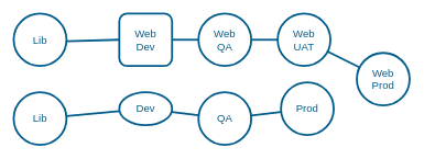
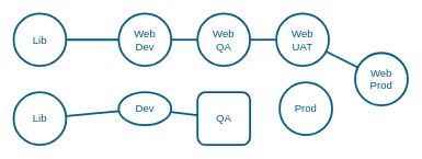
  <mxCell id="0" />
  <mxCell id="1" parent="0" />
  <mxCell id="2" value="Lib" style="ellipse;whiteSpace=wrap;html=1;strokeWidth=3;strokeColor=#025D8C;fontSize=16;fontColor=#025D8C;labelBackgroundColor=none;" parent="1" vertex="1"><mxGeometry x="20" y="20" width="80" height="80" as="geometry" /></mxCell>
- <mxCell id="3" value="&lt;div&gt;Web&lt;/div&gt;&lt;div&gt;Dev&lt;br&gt;&lt;/div&gt;" style="whiteSpace=wrap;html=1;strokeWidth=3;strokeColor=#025D8C;fontSize=16;fontColor=#025D8C;labelBackgroundColor=none;rounded=1;" parent="1" vertex="1"><mxGeometry x="180" y="20" width="80" height="80" as="geometry" /></mxCell>
+ <mxCell id="3" value="&lt;div&gt;Web&lt;/div&gt;&lt;div&gt;Dev&lt;br&gt;&lt;/div&gt;" style="ellipse;whiteSpace=wrap;html=1;strokeWidth=3;strokeColor=#025D8C;fontSize=16;fontColor=#025D8C;labelBackgroundColor=none;" parent="1" vertex="1"><mxGeometry x="180" y="20" width="80" height="80" as="geometry" /></mxCell>
  <mxCell id="4" value="&lt;div&gt;Web&lt;/div&gt;&lt;div&gt;QA&lt;br&gt;&lt;/div&gt;" style="ellipse;whiteSpace=wrap;html=1;strokeWidth=3;strokeColor=#025D8C;fontSize=16;fontColor=#025D8C;labelBackgroundColor=none;" parent="1" vertex="1"><mxGeometry x="300" y="20" width="80" height="80" as="geometry" /></mxCell>
  <mxCell id="5" value="&lt;div&gt;Web&lt;/div&gt;&lt;div&gt;UAT&lt;br&gt;&lt;/div&gt;" style="ellipse;whiteSpace=wrap;html=1;strokeWidth=3;strokeColor=#025D8C;fontSize=16;fontColor=#025D8C;labelBackgroundColor=none;" parent="1" vertex="1"><mxGeometry x="420" y="20" width="80" height="80" as="geometry" /></mxCell>
  <mxCell id="6" value="&lt;div&gt;Web&lt;/div&gt;&lt;div&gt;Prod&lt;br&gt;&lt;/div&gt;" style="ellipse;whiteSpace=wrap;html=1;strokeWidth=3;strokeColor=#025D8C;fontSize=16;fontColor=#025D8C;labelBackgroundColor=none;" parent="1" vertex="1"><mxGeometry x="540" y="80" width="80" height="80" as="geometry" /></mxCell>
  <mxCell id="7" value="" style="endArrow=none;html=1;rounded=0;fontColor=#025D8C;strokeColor=#025D8C;strokeWidth=3;labelBackgroundColor=none;" parent="1" source="5" target="6" edge="1"><mxGeometry width="50" height="50" relative="1" as="geometry"><mxPoint x="630" y="430" as="sourcePoint" /><mxPoint x="680" y="380" as="targetPoint" /></mxGeometry></mxCell>
  <mxCell id="8" value="" style="endArrow=none;html=1;rounded=0;fontColor=#025D8C;strokeColor=#025D8C;strokeWidth=3;labelBackgroundColor=none;" parent="1" source="4" target="5" edge="1"><mxGeometry width="50" height="50" relative="1" as="geometry"><mxPoint x="630" y="430" as="sourcePoint" /><mxPoint x="680" y="380" as="targetPoint" /></mxGeometry></mxCell>
  <mxCell id="9" value="" style="endArrow=none;html=1;rounded=0;fontColor=#025D8C;strokeColor=#025D8C;strokeWidth=3;labelBackgroundColor=none;" parent="1" source="3" target="4" edge="1"><mxGeometry width="50" height="50" relative="1" as="geometry"><mxPoint x="630" y="430" as="sourcePoint" /><mxPoint x="680" y="380" as="targetPoint" /></mxGeometry></mxCell>
  <mxCell id="10" value="" style="endArrow=none;html=1;rounded=0;fontColor=#025D8C;strokeColor=#025D8C;strokeWidth=3;labelBackgroundColor=none;" parent="1" source="2" target="3" edge="1"><mxGeometry width="50" height="50" relative="1" as="geometry"><mxPoint x="630" y="430" as="sourcePoint" /><mxPoint x="680" y="380" as="targetPoint" /></mxGeometry></mxCell>
  <mxCell id="11" value="Lib" style="ellipse;whiteSpace=wrap;html=1;strokeWidth=3;strokeColor=#025D8C;fontSize=16;fontColor=#025D8C;labelBackgroundColor=none;" parent="1" vertex="1"><mxGeometry x="20" y="140" width="80" height="80" as="geometry" /></mxCell>
  <mxCell id="12" value="Dev" style="ellipse;whiteSpace=wrap;html=1;strokeWidth=3;strokeColor=#025D8C;fontSize=16;fontColor=#025D8C;labelBackgroundColor=none;" parent="1" vertex="1"><mxGeometry x="180" y="140" width="80" height="50" as="geometry" /></mxCell>
- <mxCell id="13" value="QA" style="ellipse;whiteSpace=wrap;html=1;strokeWidth=3;strokeColor=#025D8C;fontSize=16;fontColor=#025D8C;labelBackgroundColor=none;" parent="1" vertex="1"><mxGeometry x="300" y="140" width="80" height="80" as="geometry" /></mxCell>
+ <mxCell id="13" value="QA" style="whiteSpace=wrap;html=1;strokeWidth=3;strokeColor=#025D8C;fontSize=16;fontColor=#025D8C;labelBackgroundColor=none;rounded=1;" parent="1" vertex="1"><mxGeometry x="300" y="140" width="80" height="80" as="geometry" /></mxCell>
  <mxCell id="14" value="Prod" style="ellipse;whiteSpace=wrap;html=1;strokeWidth=3;strokeColor=#025D8C;fontSize=16;fontColor=#025D8C;labelBackgroundColor=none;" parent="1" vertex="1"><mxGeometry x="425" y="125" width="80" height="80" as="geometry" /></mxCell>
- <mxCell id="15" value="" style="endArrow=none;html=1;rounded=0;fontColor=#025D8C;strokeColor=#025D8C;strokeWidth=3;labelBackgroundColor=none;" parent="1" source="13" target="14" edge="1"><mxGeometry width="50" height="50" relative="1" as="geometry"><mxPoint x="630" y="550" as="sourcePoint" /><mxPoint x="420" y="180" as="targetPoint" /></mxGeometry></mxCell>
  <mxCell id="16" value="" style="endArrow=none;html=1;rounded=0;fontColor=#025D8C;strokeColor=#025D8C;strokeWidth=3;labelBackgroundColor=none;" parent="1" source="12" target="13" edge="1"><mxGeometry width="50" height="50" relative="1" as="geometry"><mxPoint x="630" y="550" as="sourcePoint" /><mxPoint x="680" y="500" as="targetPoint" /></mxGeometry></mxCell>
  <mxCell id="17" value="" style="endArrow=none;html=1;rounded=0;fontColor=#025D8C;strokeColor=#025D8C;strokeWidth=3;labelBackgroundColor=none;" parent="1" source="11" target="12" edge="1"><mxGeometry width="50" height="50" relative="1" as="geometry"><mxPoint x="630" y="550" as="sourcePoint" /><mxPoint x="680" y="500" as="targetPoint" /></mxGeometry></mxCell>
